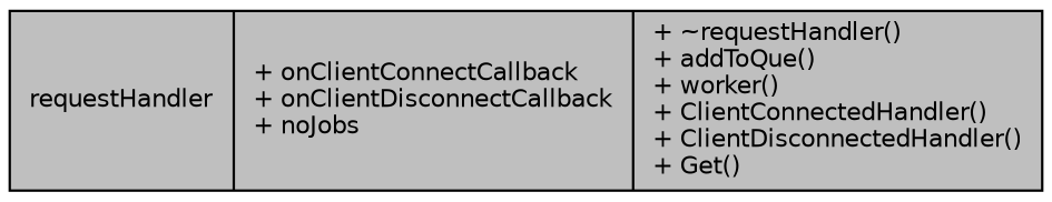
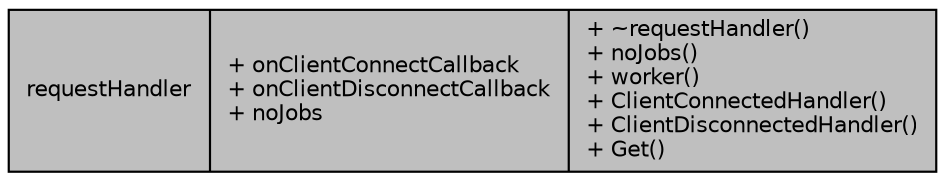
  digraph {
    rankdir=LR
-   n1 [color=black fillcolor=grey75 fontcolor=black fontname=Helvetica fontsize=10 height=0.2 label="{requestHandler\n|+ onClientConnectCallback\l+ onClientDisconnectCallback\l+ noJobs\l|+ ~requestHandler()\l+ addToQue()\l+ worker()\l+ ClientConnectedHandler()\l+ ClientDisconnectedHandler()\l+ Get()\l}" shape=record style=filled width=0.4]
+   n1 [color=black fillcolor=grey75 fontcolor=black fontname=Helvetica fontsize=10 height=0.2 label="{requestHandler\n|+ onClientConnectCallback\l+ onClientDisconnectCallback\l+ noJobs\l|+ ~requestHandler()\l+ noJobs()\l+ worker()\l+ ClientConnectedHandler()\l+ ClientDisconnectedHandler()\l+ Get()\l}" shape=record style=filled width=0.4]
  }
